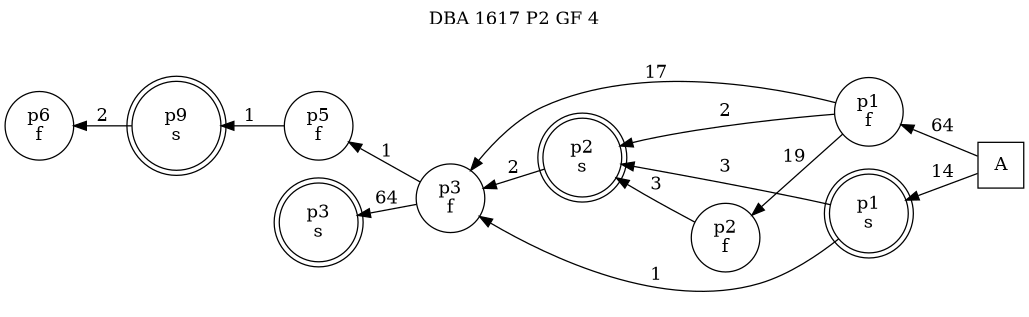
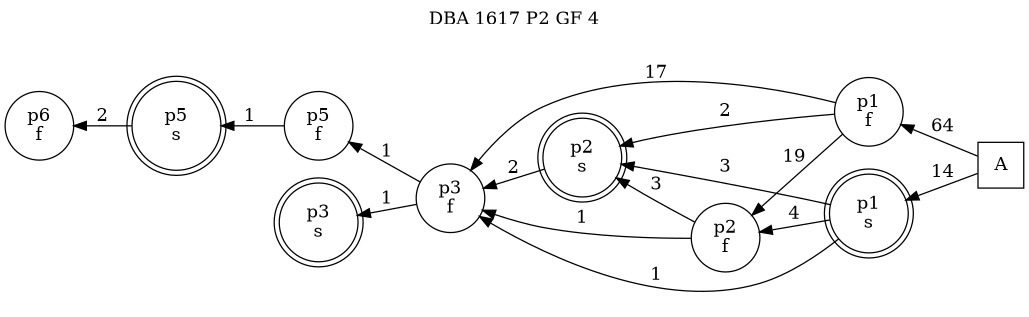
  digraph {
    label=" DBA 1617 P2 GF 4 "
    labelloc=tl
    rankdir=RL
    node [shape=circle]
    n1 [label=A shape=square]
    n2 [label="p1\nf"]
    n3 [label="p1\ns" shape=doublecircle]
    n4 [label="p2\nf"]
    n5 [label="p2\ns" shape=doublecircle]
    n6 [label="p3\nf"]
    n7 [label="p5\nf"]
    n8 [label="p3\ns" shape=doublecircle]
-   n9 [label="p9\ns" shape=doublecircle]
+   n9 [label="p5\ns" shape=doublecircle]
    n10 [label="p6\nf"]
    n1 -> n2 [label=64]
    n1 -> n3 [label=14]
    n2 -> n4 [label=19]
    n2 -> n5 [label=2]
    n2 -> n6 [label=17]
+   n3 -> n4 [label=4]
    n3 -> n5 [label=3]
    n3 -> n6 [label=1]
    n4 -> n5 [label=3]
+   n4 -> n6 [label=1]
    n5 -> n6 [label=2]
    n6 -> n7 [label=1]
-   n6 -> n8 [label=64]
+   n6 -> n8 [label=1]
    n7 -> n9 [label=1]
    n9 -> n10 [label=2]
  }
